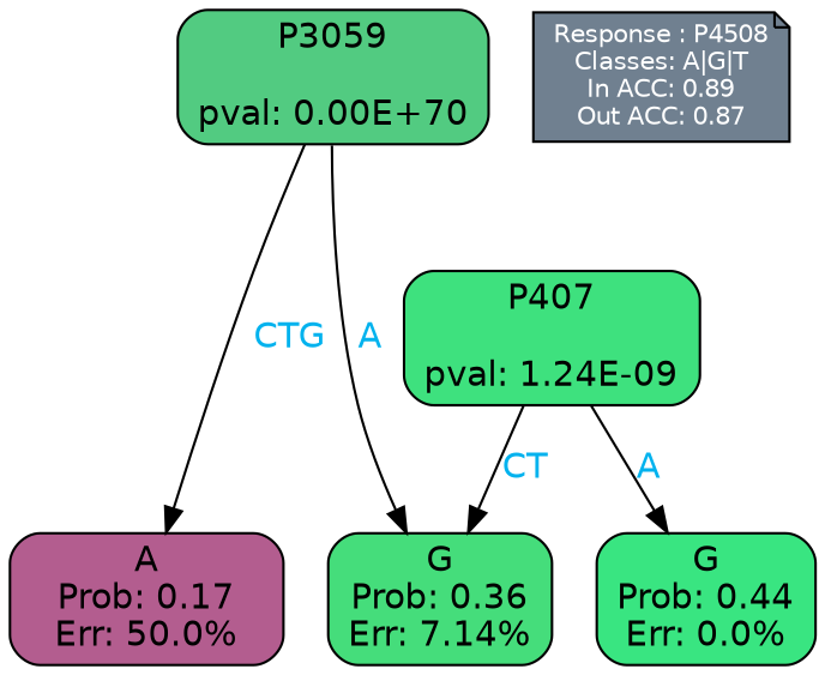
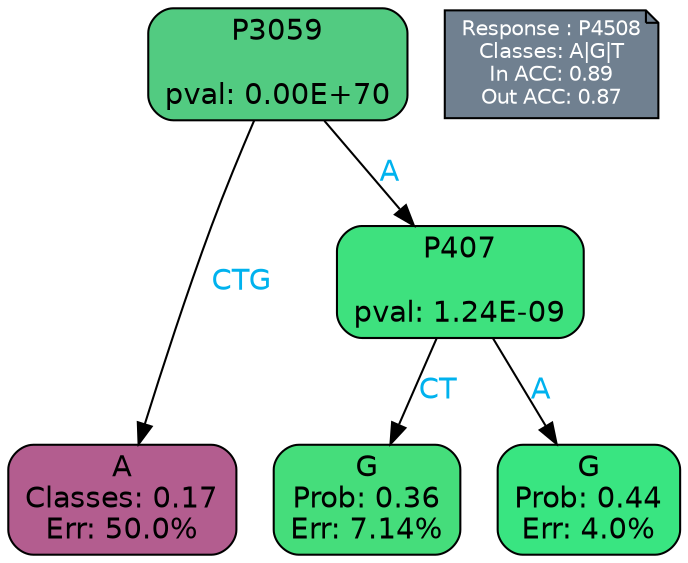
  digraph {
    ranksep=equally
    splines=polylines
    node [color=black fontname=helvetica shape=box style="filled, rounded"]
    edge [fontcolor=deepskyblue2 fontname=helvetica]
-   n1 [fillcolor="#39e581" label="G\nProb: 0.44\nErr: 0.0%"]
+   n1 [fillcolor="#39e581" label="G\nProb: 0.44\nErr: 4.0%"]
    n2 [fillcolor="#45dd7b" label="G\nProb: 0.36\nErr: 7.14%"]
-   n3 [fillcolor="#b35d8f" label="A\nProb: 0.17\nErr: 50.0%"]
+   n3 [fillcolor="#b35d8f" label="A\nClasses: 0.17\nErr: 50.0%"]
    n4 [align=left fillcolor=slategray fontcolor=white fontsize=10 label="Response : P4508\nClasses: A|G|T\nIn ACC: 0.89\nOut ACC: 0.87\n" shape=note style=filled]
    n5 [fillcolor="#52cb81" label="P3059\n\npval: 0.00E+70"]
    n6 [fillcolor="#3ee17e" label="P407\n\npval: 1.24E-09"]
    subgraph sub_1 {
      rank=same
      n1
      n2
      n3
    }
    subgraph sub_2 {
      rank=same
      n4
      n5
    }
    n5 -> n3 [label=CTG]
-   n5 -> n2 [label=A]
+   n5 -> n6 [label=A]
    n6 -> n1 [label=A]
    n6 -> n2 [label=CT]
  }
